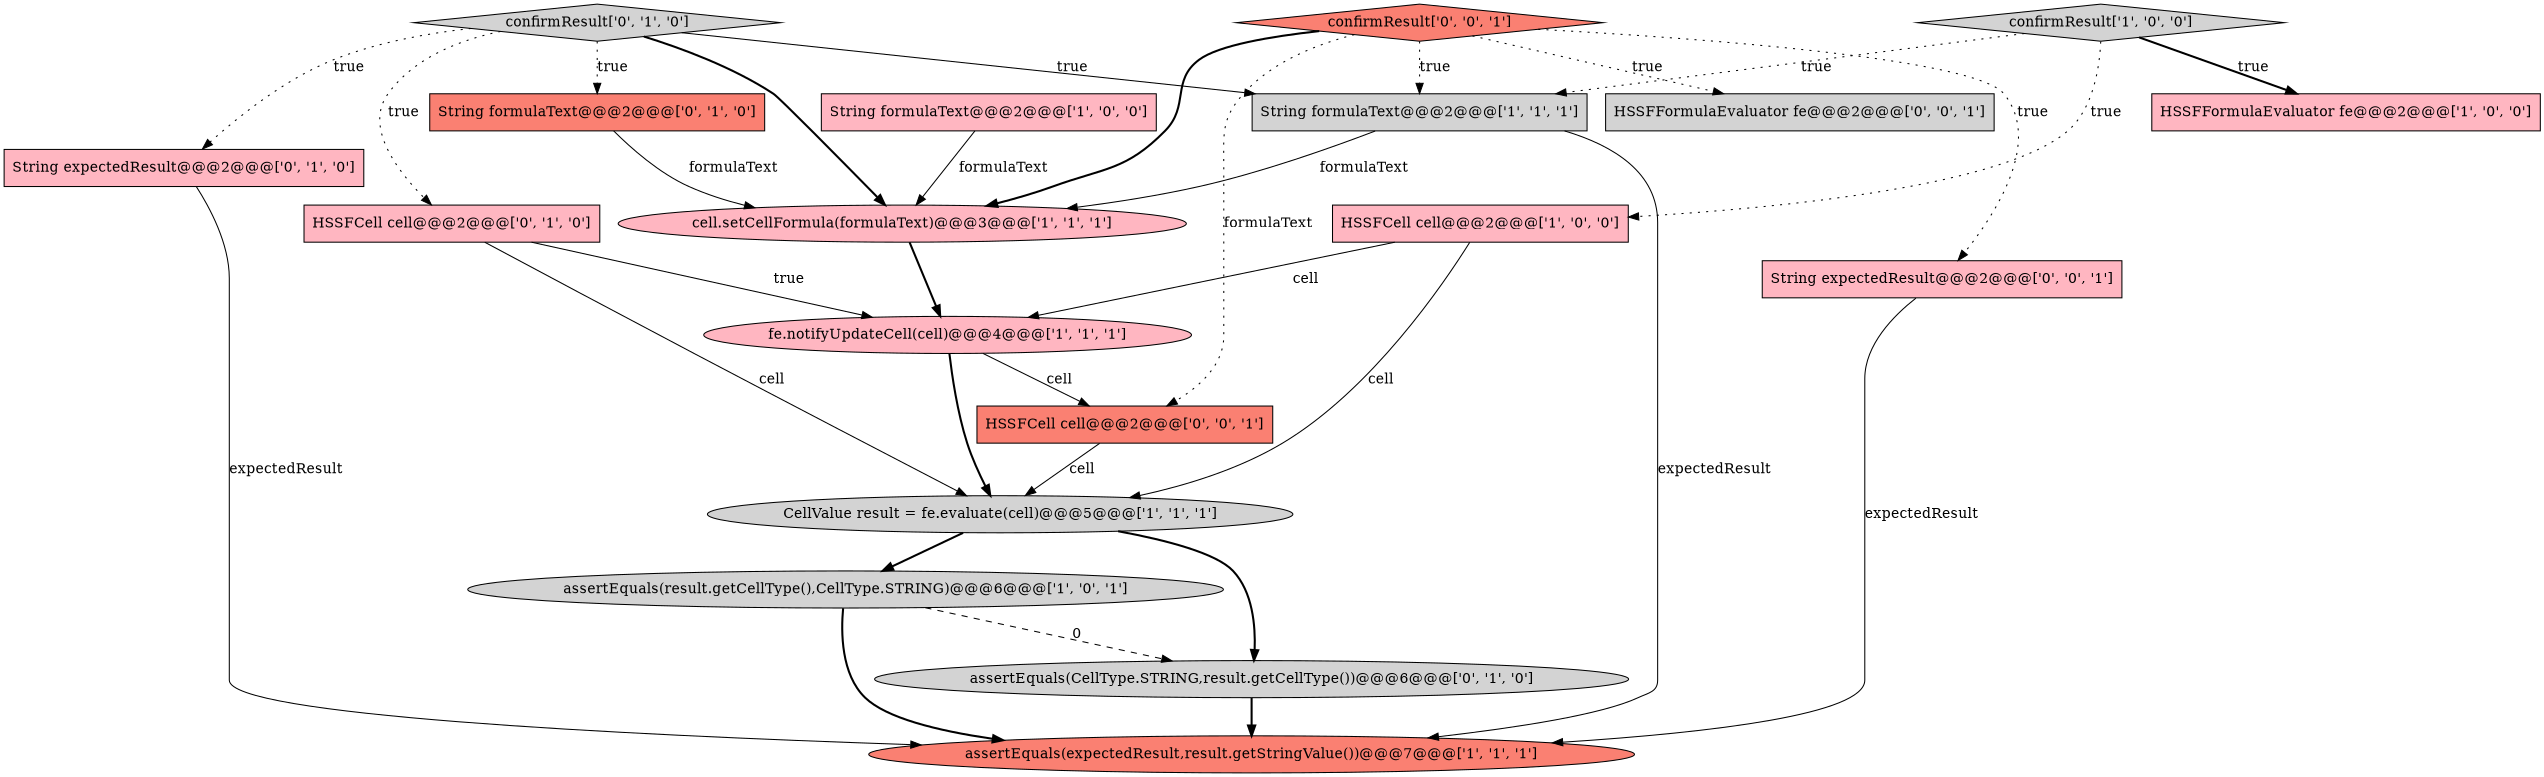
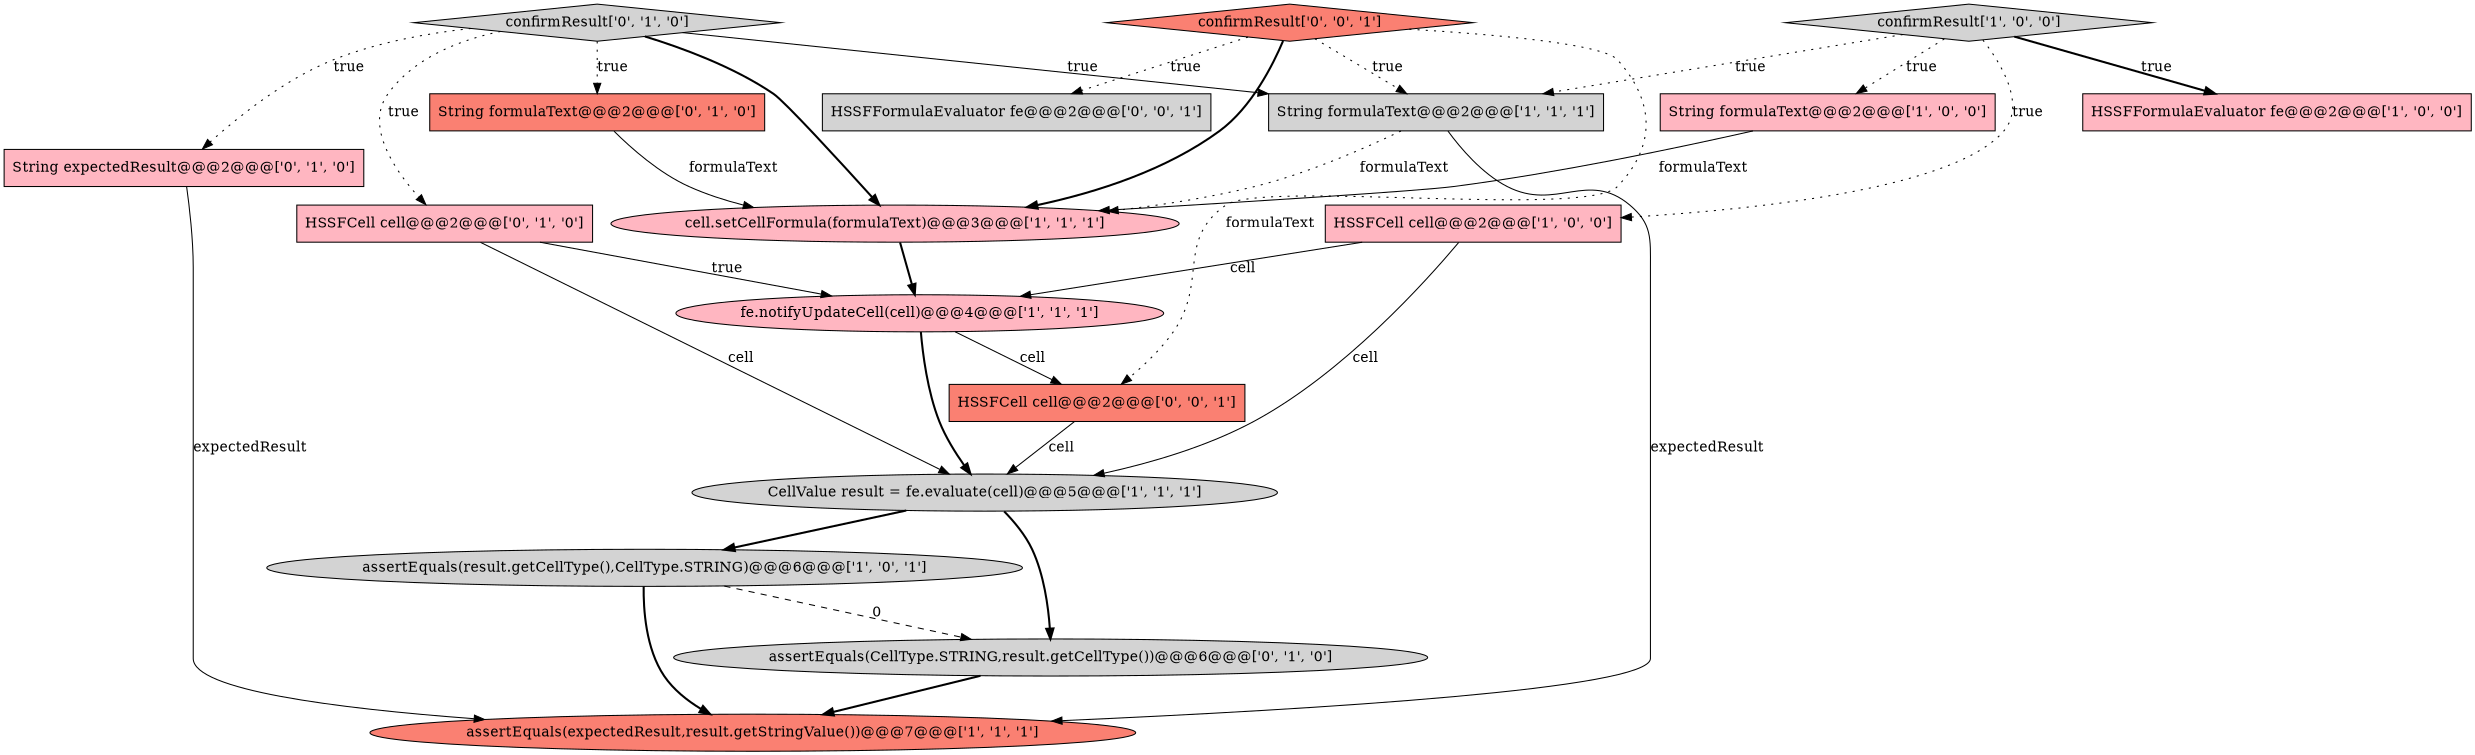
  digraph {
    node [fillcolor=lightpink shape=box style=filled]
    edge [style=solid]
    n1 [fillcolor=lightgrey label="HSSFFormulaEvaluator fe@@@2@@@['0', '0', '1']"]
    n2 [fillcolor=lightgrey label="assertEquals(CellType.STRING,result.getCellType())@@@6@@@['0', '1', '0']" shape=ellipse]
    n3 [fillcolor=salmon label="assertEquals(expectedResult,result.getStringValue())@@@7@@@['1', '1', '1']" shape=ellipse]
    n4 [fillcolor=salmon label="String formulaText@@@2@@@['0', '1', '0']"]
    n5 [label="cell.setCellFormula(formulaText)@@@3@@@['1', '1', '1']" shape=ellipse]
    n6 [label="fe.notifyUpdateCell(cell)@@@4@@@['1', '1', '1']" shape=ellipse]
    n7 [fillcolor=salmon label="HSSFCell cell@@@2@@@['0', '0', '1']"]
    n8 [fillcolor=lightgrey label="CellValue result = fe.evaluate(cell)@@@5@@@['1', '1', '1']" shape=ellipse]
    n9 [fillcolor=lightgrey label="assertEquals(result.getCellType(),CellType.STRING)@@@6@@@['1', '0', '1']" shape=ellipse]
    n10 [fillcolor=lightgrey label="String formulaText@@@2@@@['1', '1', '1']"]
    n11 [label="HSSFCell cell@@@2@@@['0', '1', '0']"]
    n12 [fillcolor=lightgrey label="confirmResult['0', '1', '0']" shape=diamond]
    n13 [label="String expectedResult@@@2@@@['0', '1', '0']"]
    n14 [label="HSSFCell cell@@@2@@@['1', '0', '0']"]
    n15 [label="String formulaText@@@2@@@['1', '0', '0']"]
-   n16 [label="String expectedResult@@@2@@@['0', '0', '1']"]
    n17 [label="HSSFFormulaEvaluator fe@@@2@@@['1', '0', '0']"]
    n18 [fillcolor=lightgrey label="confirmResult['1', '0', '0']" shape=diamond]
    n19 [fillcolor=salmon label="confirmResult['0', '0', '1']" shape=diamond]
    n2 -> n3 [style=bold]
    n4 -> n5 [label=formulaText]
    n5 -> n6 [style=bold]
    n6 -> n7 [label=cell]
    n6 -> n8 [style=bold]
    n7 -> n8 [label=cell]
    n8 -> n2 [style=bold]
    n8 -> n9 [style=bold]
    n9 -> n2 [label=0 style=dashed]
    n9 -> n3 [style=bold]
    n10 -> n3 [label=expectedResult]
-   n10 -> n5 [label=formulaText]
+   n10 -> n5 [label=formulaText style=dotted]
    n11 -> n6 [label=true]
    n11 -> n8 [label=cell]
    n12 -> n4 [label=true style=dotted]
    n12 -> n5 [style=bold]
    n12 -> n10 [label=true]
    n12 -> n11 [label=true style=dotted]
    n12 -> n13 [label=true style=dotted]
    n13 -> n3 [label=expectedResult]
    n14 -> n6 [label=cell]
    n14 -> n8 [label=cell]
    n15 -> n5 [label=formulaText]
-   n16 -> n3 [label=expectedResult]
    n18 -> n10 [label=true style=dotted]
    n18 -> n14 [label=true style=dotted]
+   n18 -> n15 [label=true style=dotted]
    n18 -> n17 [label=true style=bold]
    n19 -> n1 [label=true style=dotted]
    n19 -> n5 [style=bold]
    n19 -> n7 [label=formulaText style=dotted]
    n19 -> n10 [label=true style=dotted]
-   n19 -> n16 [label=true style=dotted]
  }
